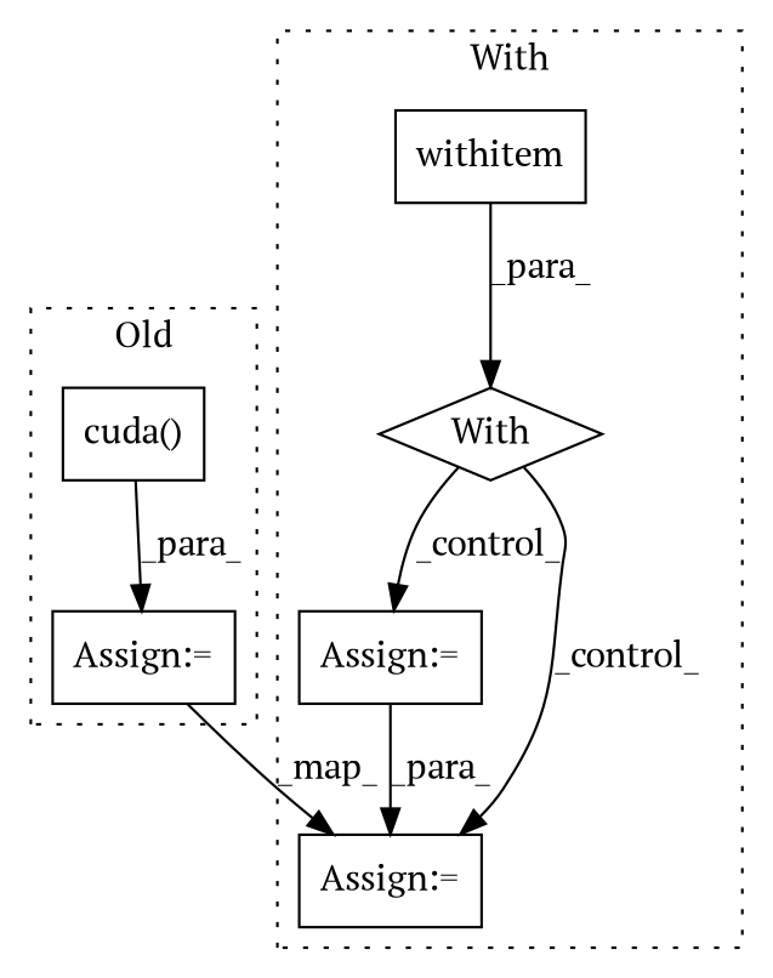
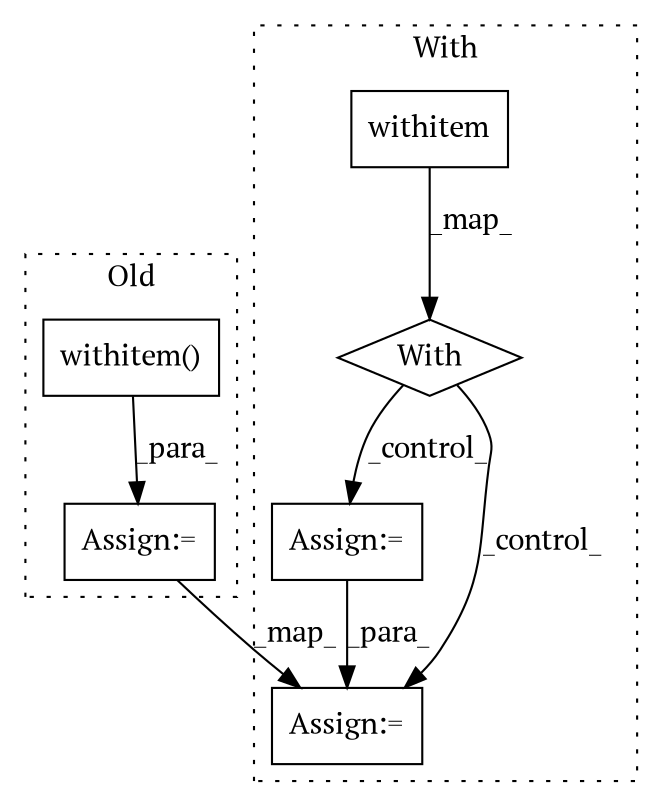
  digraph {
    fontname="PT Serif"
    node [a=68 fontname="PT Serif" l=3 shape=box]
    edge [fontname="PT Serif"]
-   n1 [a=75 l=52 label="cuda()" s=6102]
+   n1 [a=75 l=52 label="withitem()" s=6102]
    n2 [label="Assign:=" s=6099]
    n3 [a=39 l="5,28" label=With s="5947,5957" shape=diamond]
    n4 [a=49 l=5 label=withitem s=5952]
    n5 [label="Assign:=" s=6082]
    n6 [label="Assign:=" s=6220]
    subgraph cluster_1 {
      label=Old
      style=dotted
      n1
      n2
    }
    subgraph cluster_2 {
      label=With
      style=dotted
      n3
      n4
      n5
      n6
    }
    n1 -> n2 [label=_para_]
    n2 -> n6 [label=_map_]
    n3 -> n5 [label=_control_]
    n3 -> n6 [label=_control_]
-   n4 -> n3 [label=_para_]
+   n4 -> n3 [label=_map_]
    n5 -> n6 [label=_para_]
  }
